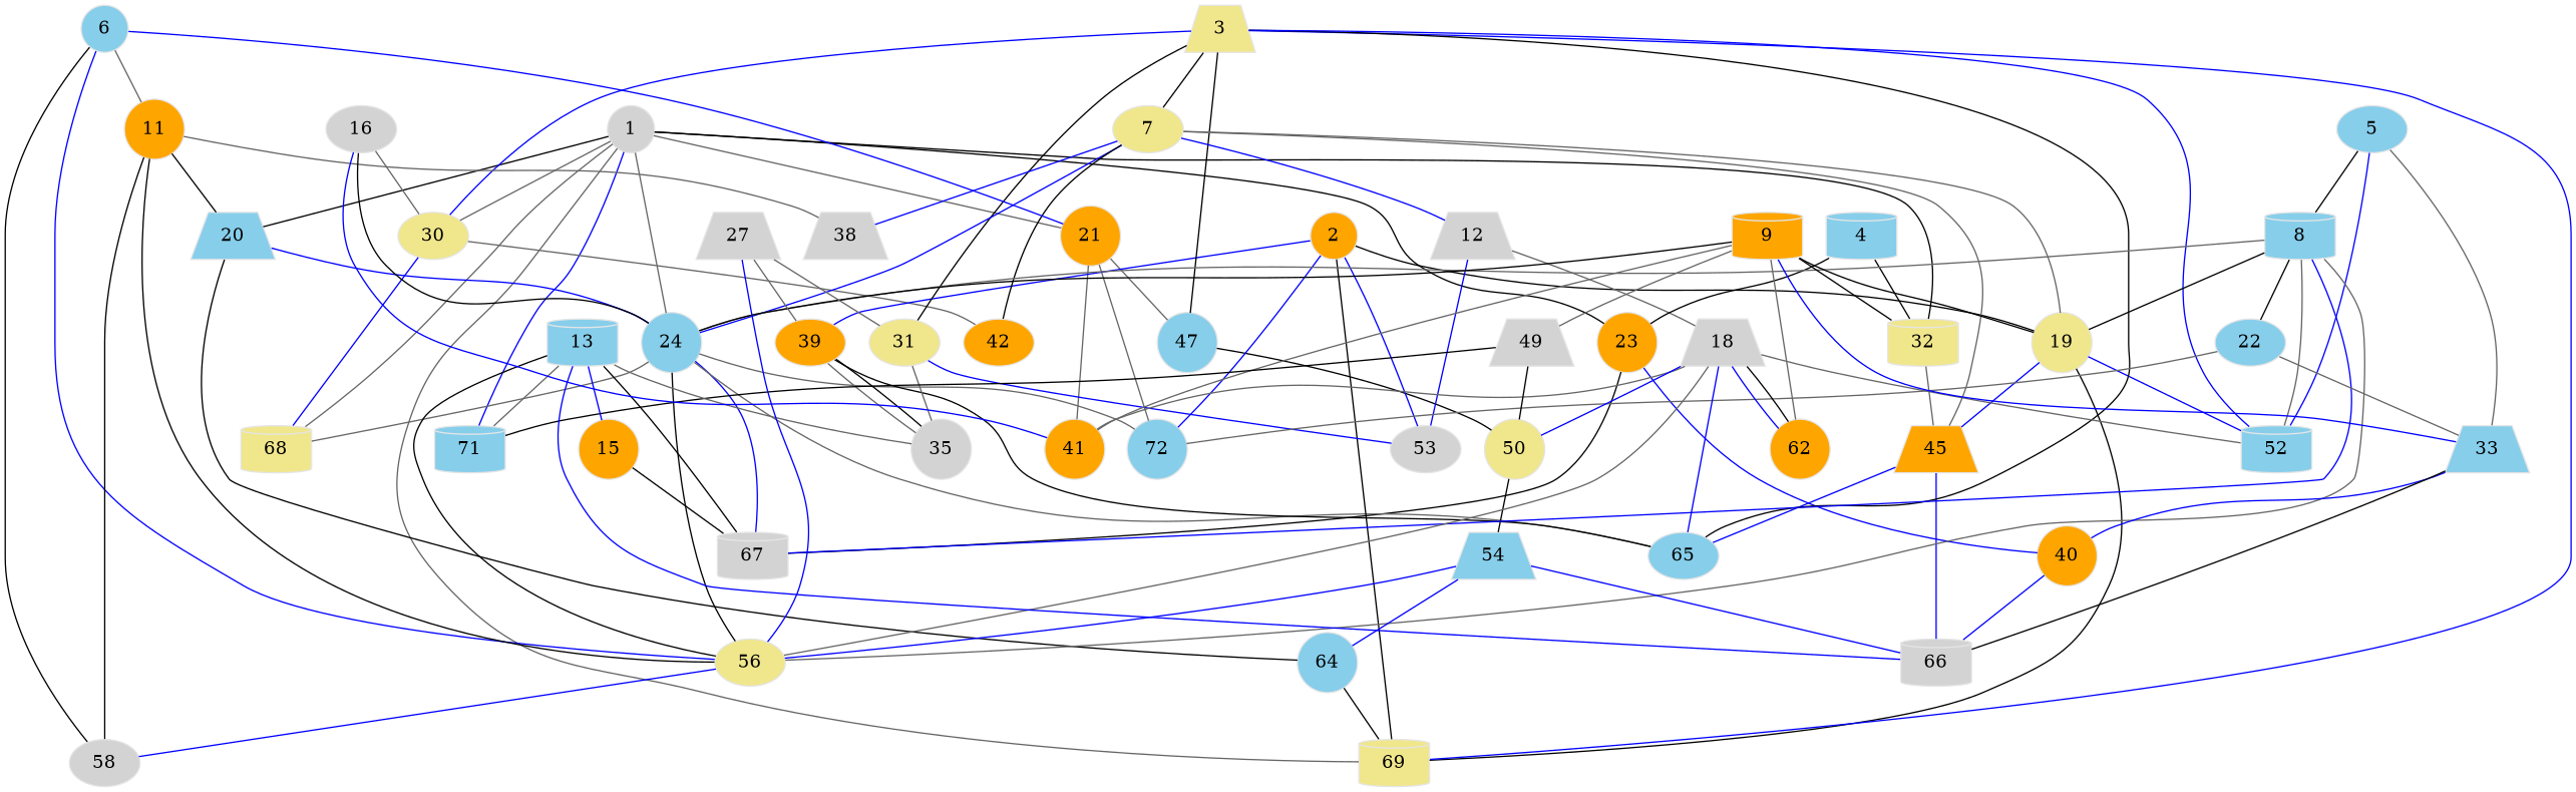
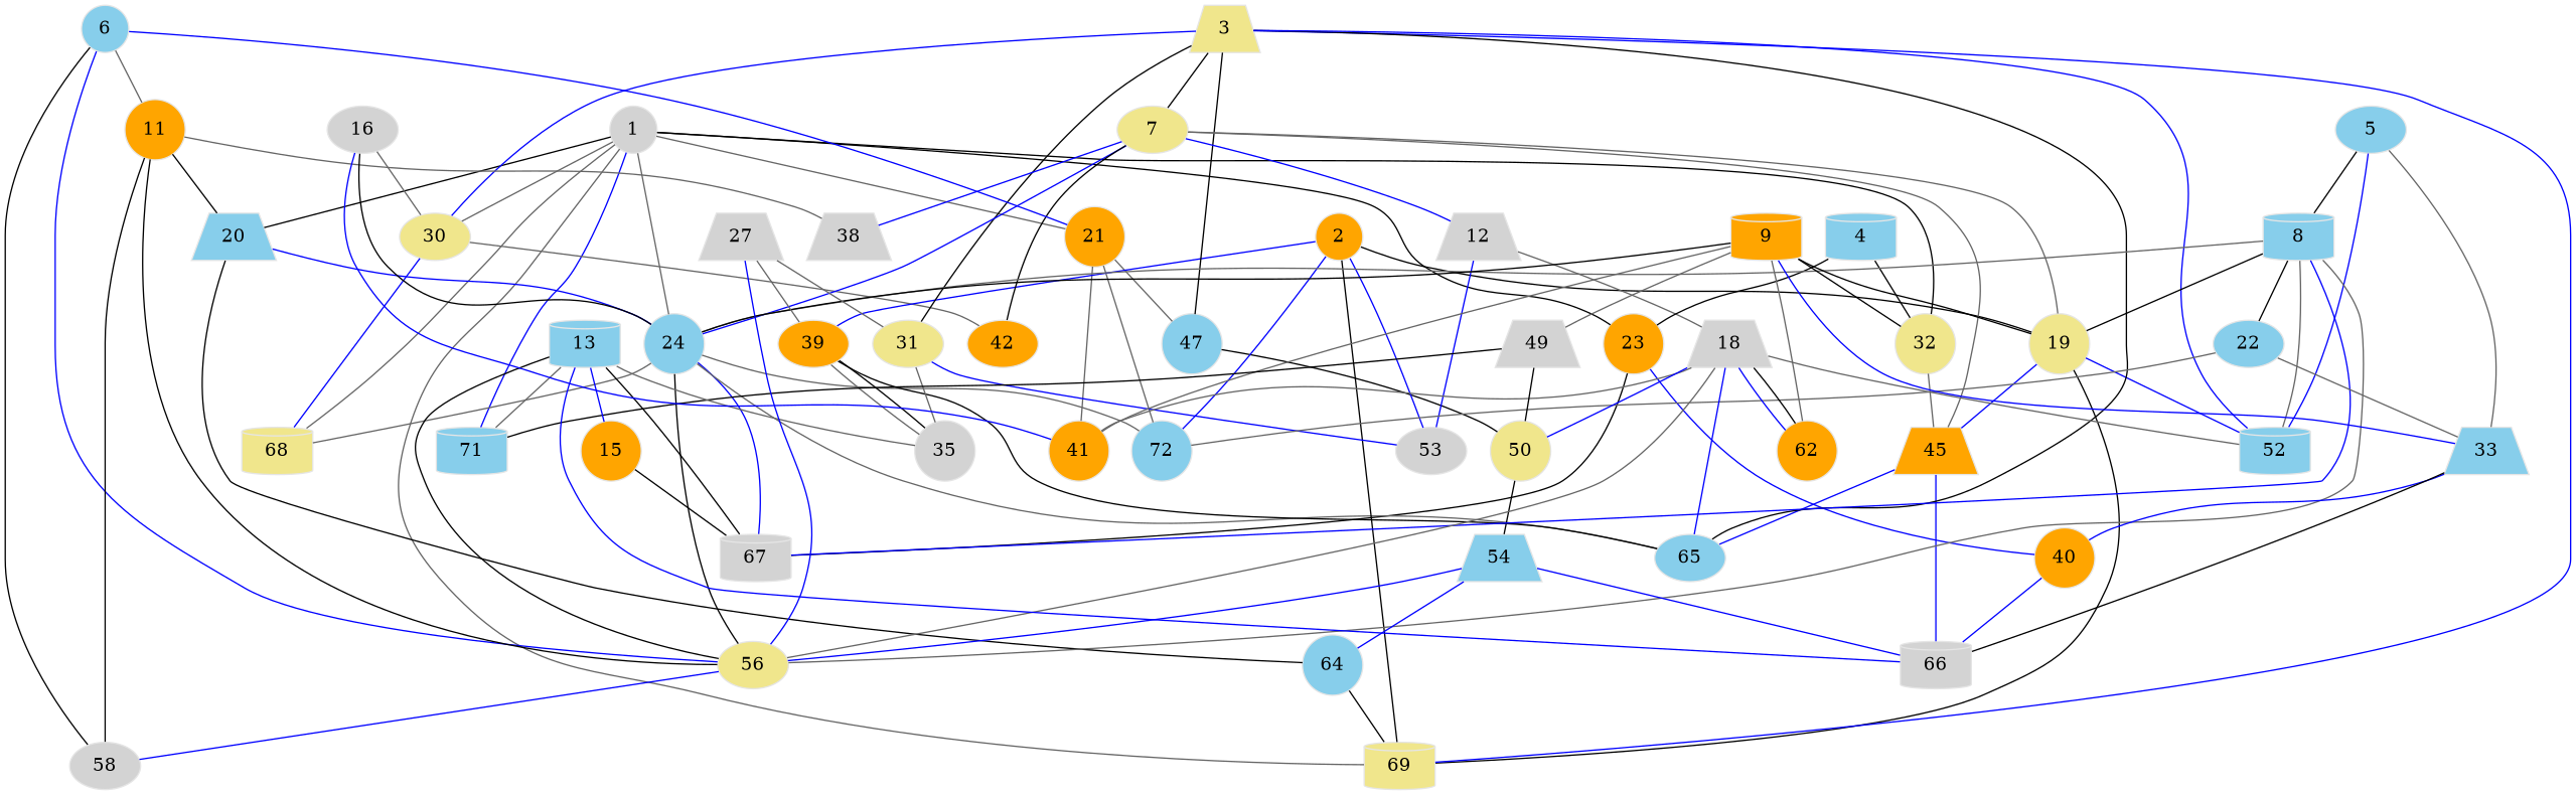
  graph {
    node [color=gray90 fillcolor=skyblue shape=circle style=filled]
    edge [color=black]
    1 [fillcolor=lightgrey super="+51+25"]
    20 [shape=trapezium]
    21 [fillcolor=orange super="+63"]
    23 [fillcolor=orange]
    24 [super="+28"]
    30 [fillcolor=khaki shape=ellipse]
-   32 [fillcolor=khaki shape=cylinder]
+   32 [fillcolor=khaki]
    68 [fillcolor=khaki shape=cylinder]
    69 [fillcolor=khaki shape=cylinder]
    71 [shape=cylinder]
    64
    72
    47
    41 [fillcolor=orange]
    67 [fillcolor=lightgrey shape=cylinder]
    40 [fillcolor=orange]
    65 [shape=ellipse]
    56 [fillcolor=khaki shape=ellipse super="+60"]
    42 [fillcolor=orange shape=ellipse]
    45 [fillcolor=orange shape=trapezium]
    19 [fillcolor=khaki super="+29"]
    52 [shape=cylinder super="+61"]
    2 [fillcolor=orange]
    39 [fillcolor=orange shape=ellipse]
    53 [fillcolor=lightgrey shape=ellipse]
    n26 [fillcolor=lightgrey label=35]
    3 [fillcolor=khaki shape=trapezium super="+10"]
    7 [fillcolor=khaki shape=ellipse super="+37"]
    31 [fillcolor=khaki shape=ellipse super="+35"]
    12 [fillcolor=lightgrey shape=trapezium]
    38 [fillcolor=lightgrey shape=trapezium]
    50 [fillcolor=khaki]
    4 [shape=cylinder]
    5 [shape=ellipse super="+46"]
    8 [shape=cylinder super="+17+14"]
    33 [shape=trapezium]
    22 [shape=ellipse]
    66 [fillcolor=lightgrey shape=cylinder]
    6 [super="+48"]
    11 [fillcolor=orange super="+44"]
    58 [fillcolor=lightgrey shape=ellipse]
    18 [fillcolor=lightgrey shape=trapezium super="+36"]
    9 [fillcolor=orange shape=cylinder super="+70"]
    49 [fillcolor=lightgrey shape=trapezium]
    62 [fillcolor=orange]
    13 [shape=cylinder super="+43"]
    15 [fillcolor=orange]
    16 [fillcolor=lightgrey shape=ellipse]
    54 [shape=trapezium]
    27 [fillcolor=lightgrey shape=trapezium]
    1 -- 20
    1 -- 21 [color=gray40 weight=2]
    1 -- 23
    1 -- 24 [color=gray40]
    1 -- 30 [color=gray40]
    1 -- 32
    1 -- 68 [color=gray40]
    1 -- 69 [color=gray40]
    1 -- 71 [color=blue]
    20 -- 24 [color=blue]
    20 -- 64
    21 -- 72 [color=gray40 weight=2]
    21 -- 47 [color=gray40]
    21 -- 41 [color=gray40]
    23 -- 67
    23 -- 40 [color=blue]
    24 -- 68 [color=gray40]
    24 -- 72 [color=gray40]
    24 -- 67 [color=blue]
    24 -- 65 [color=gray40]
    24 -- 56
    30 -- 68 [color=blue]
    30 -- 42 [color=gray40]
    32 -- 45 [color=gray40]
    64 -- 69
    47 -- 50
    40 -- 66 [color=blue]
    56 -- 58 [color=blue]
    45 -- 65 [color=blue]
    45 -- 66 [color=blue]
    19 -- 69
    19 -- 45 [color=blue]
    19 -- 52 [color=blue]
    2 -- 69
    2 -- 72 [color=blue]
    2 -- 19
    2 -- 39 [color=blue]
    2 -- 53 [color=blue]
    39 -- 65
    39 -- n26 [color=gray40]
    39 -- n26
    3 -- 30 [color=blue]
    3 -- 69 [color=blue]
    3 -- 47
    3 -- 65
    3 -- 52 [color=blue]
    3 -- 7
    3 -- 31
    7 -- 24 [color=blue]
    7 -- 42
    7 -- 45 [color=gray40]
    7 -- 19 [color=gray40]
    7 -- 12 [color=blue]
    7 -- 38 [color=blue]
    31 -- 53 [color=blue]
    31 -- n26 [color=gray40]
    12 -- 53 [color=blue]
    12 -- 18 [color=gray40]
    50 -- 54
    4 -- 23
    4 -- 32
    5 -- 52 [color=blue weight=2]
    5 -- 8 [weight=2]
    5 -- 33 [color=gray40]
    8 -- 24 [color=gray40]
    8 -- 67 [color=blue]
    8 -- 56 [color=gray40]
    8 -- 19
    8 -- 52 [color=gray40]
    8 -- 22
    33 -- 40 [color=blue]
    33 -- 66
    22 -- 72 [color=gray40]
    22 -- 33 [color=gray40]
    6 -- 21 [color=blue]
    6 -- 56 [color=blue]
    6 -- 11 [color=gray40]
    6 -- 58
    11 -- 20
    11 -- 56
    11 -- 38 [color=gray40]
    11 -- 58
    18 -- 41 [color=gray40]
    18 -- 65 [color=blue]
    18 -- 56 [color=gray40]
    18 -- 52 [color=gray40]
    18 -- 50 [color=blue]
    18 -- 62 [color=blue]
    18 -- 62
    9 -- 24
    9 -- 32
    9 -- 41 [color=gray40]
    9 -- 19 [weight=2]
    9 -- 33 [color=blue]
    9 -- 49 [color=gray40]
    9 -- 62 [color=gray40]
    49 -- 71
    49 -- 50
    13 -- 71 [color=gray40]
    13 -- 67
    13 -- 56
    13 -- n26 [color=gray40]
    13 -- 66 [color=blue]
    13 -- 15 [color=blue]
    15 -- 67
    16 -- 24
    16 -- 30 [color=gray40]
    16 -- 41 [color=blue]
    54 -- 64 [color=blue]
    54 -- 56 [color=blue]
    54 -- 66 [color=blue]
    27 -- 56 [color=blue weight=2]
    27 -- 39 [color=gray40]
    27 -- 31 [color=gray40]
  }
